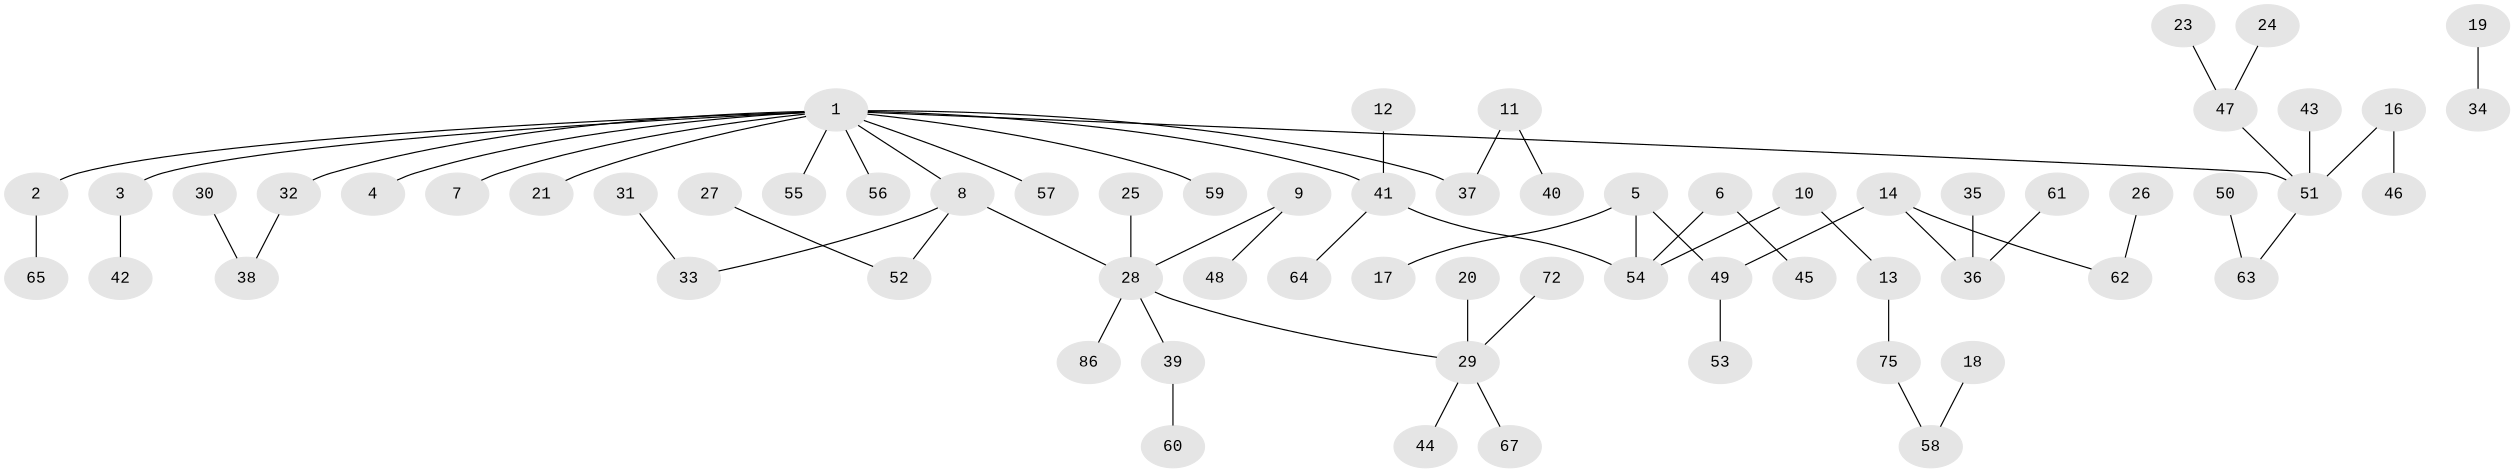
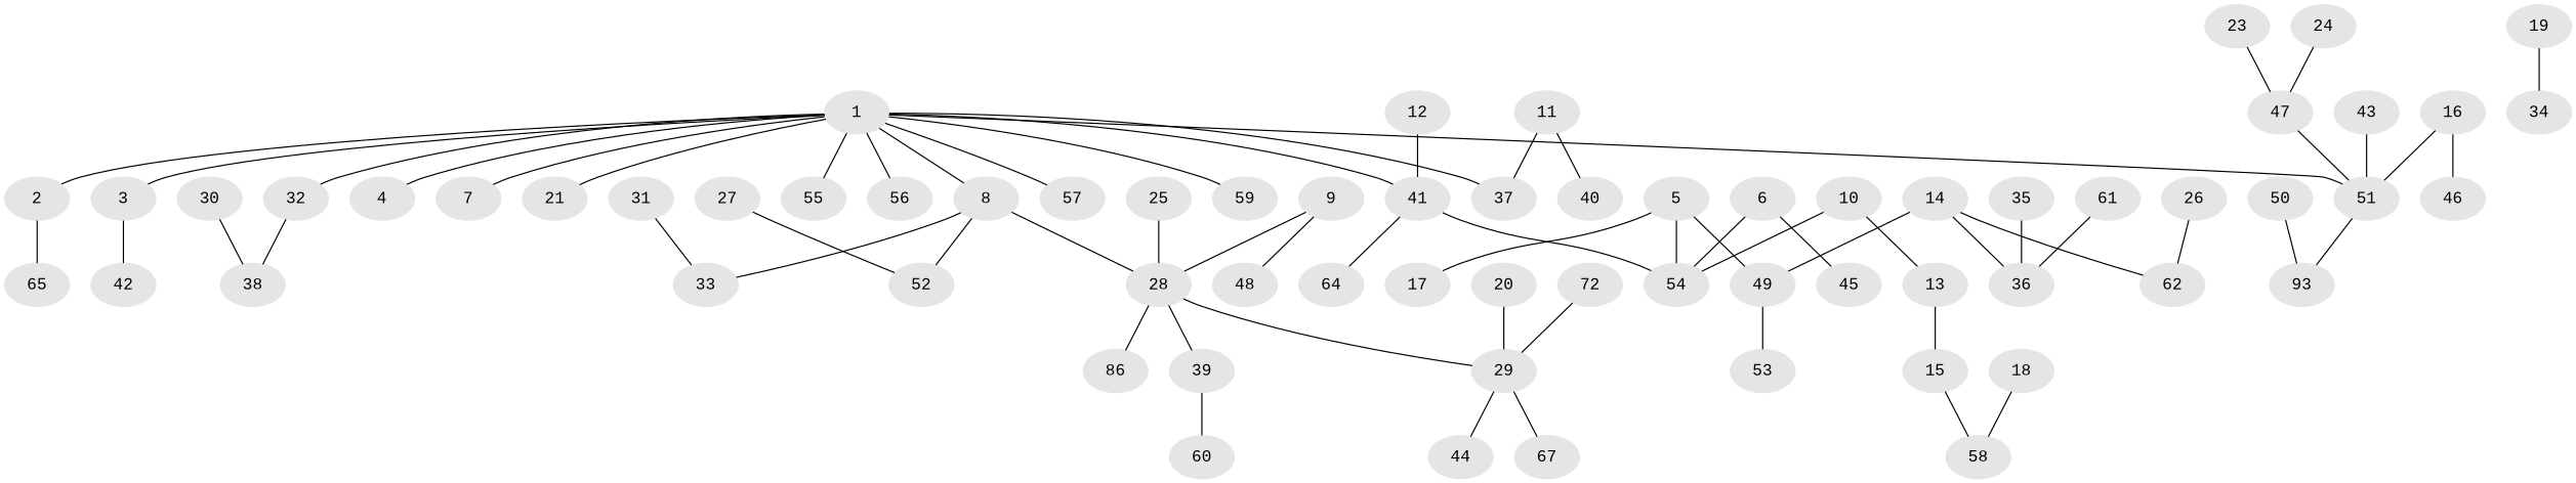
  graph {
    fontname="Liberation Mono"
    node [color=gray90 fontname="Liberation Mono" style=filled]
    edge [fontname="Liberation Mono" weight=1.0]
    1
    2
    3
    4
    7
    8
    21
    32
    37
    41
    51
    55
    56
    57
    59
    65
    42
    28
    33
    52
    38
    54
    64
-   63
+   63 [label=93]
    5
    17
    49
    53
    6
    45
    29
    39
    n33 [label=86]
    9
    48
    10
    13
-   15 [label=75]
+   15
    11
    40
    12
    58
    14
    36
    62
    16
    46
    18
    19
    34
    20
    44
    67
    n54 [label=72]
    23
    47
    24
    25
    26
    27
    60
    30
    31
    35
    43
    50
    61
    1 -- 2
    1 -- 3
    1 -- 4
    1 -- 7
    1 -- 8
    1 -- 21
    1 -- 32
    1 -- 37
    1 -- 41
    1 -- 51
    1 -- 55
    1 -- 56
    1 -- 57
    1 -- 59
    2 -- 65
    3 -- 42
    8 -- 28
    8 -- 33
    8 -- 52
    32 -- 38
    41 -- 54
    41 -- 64
    51 -- 63
    28 -- 29
    28 -- 39
    28 -- n33
    5 -- 54
    5 -- 17
    5 -- 49
    49 -- 53
    6 -- 54
    6 -- 45
    29 -- 44
    29 -- 67
    39 -- 60
    9 -- 28
    9 -- 48
    10 -- 54
    10 -- 13
    13 -- 15
    15 -- 58
    11 -- 37
    11 -- 40
    12 -- 41
    14 -- 49
    14 -- 36
    14 -- 62
    16 -- 51
    16 -- 46
    18 -- 58
    19 -- 34
    20 -- 29
    n54 -- 29
    23 -- 47
    47 -- 51
    24 -- 47
    25 -- 28
    26 -- 62
    27 -- 52
    30 -- 38
    31 -- 33
    35 -- 36
    43 -- 51
    50 -- 63
    61 -- 36
  }
